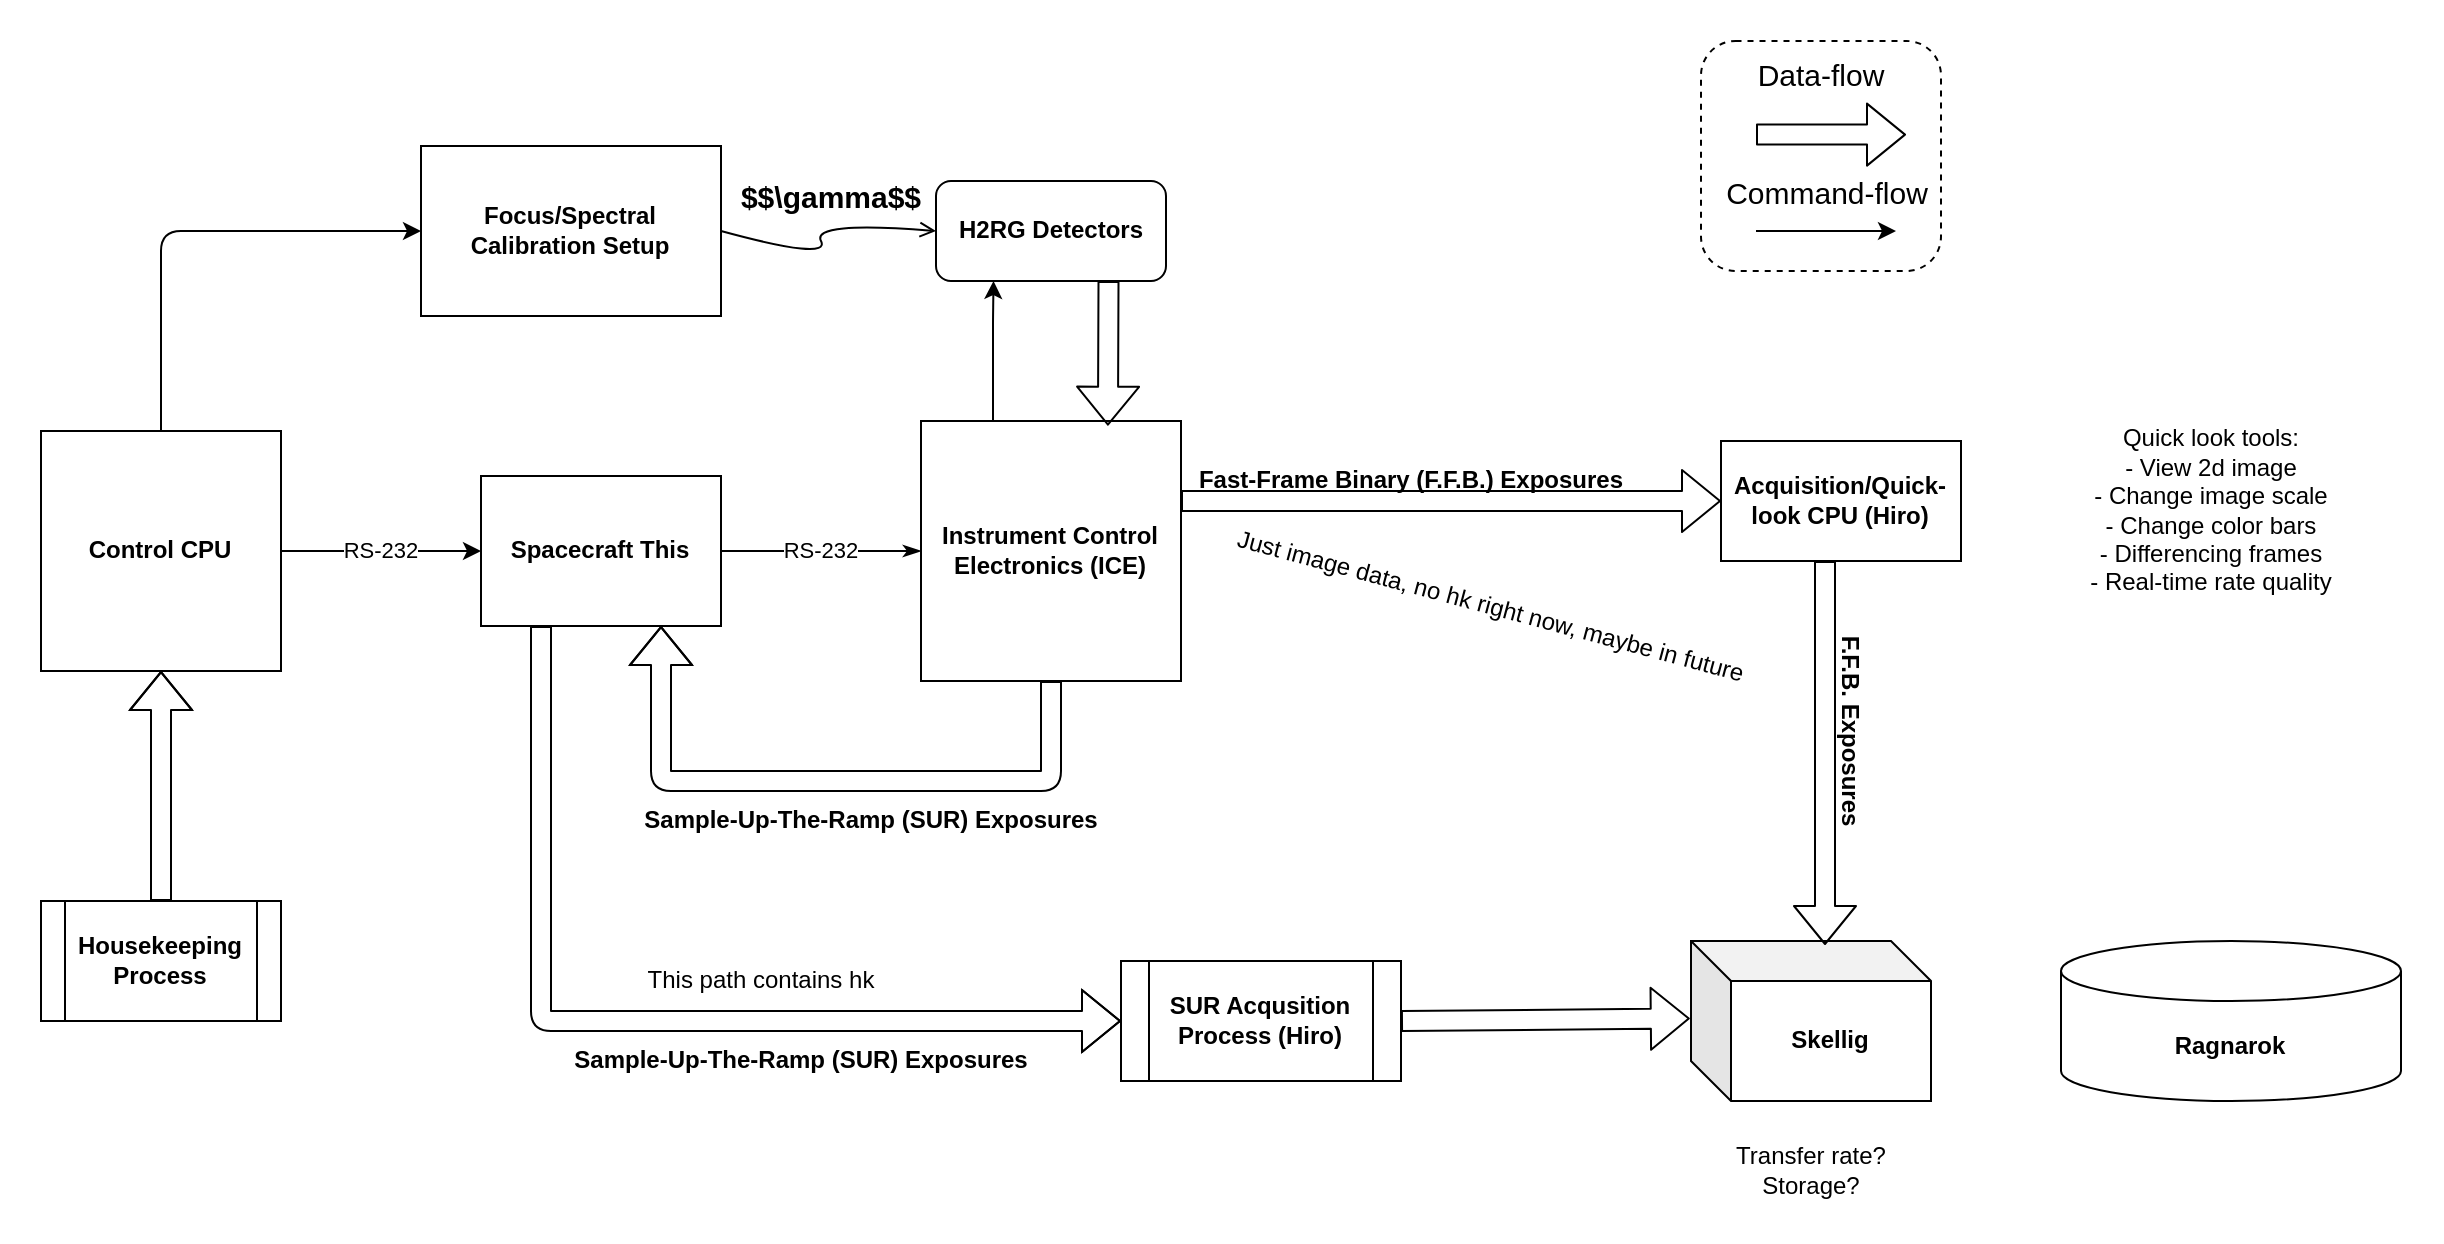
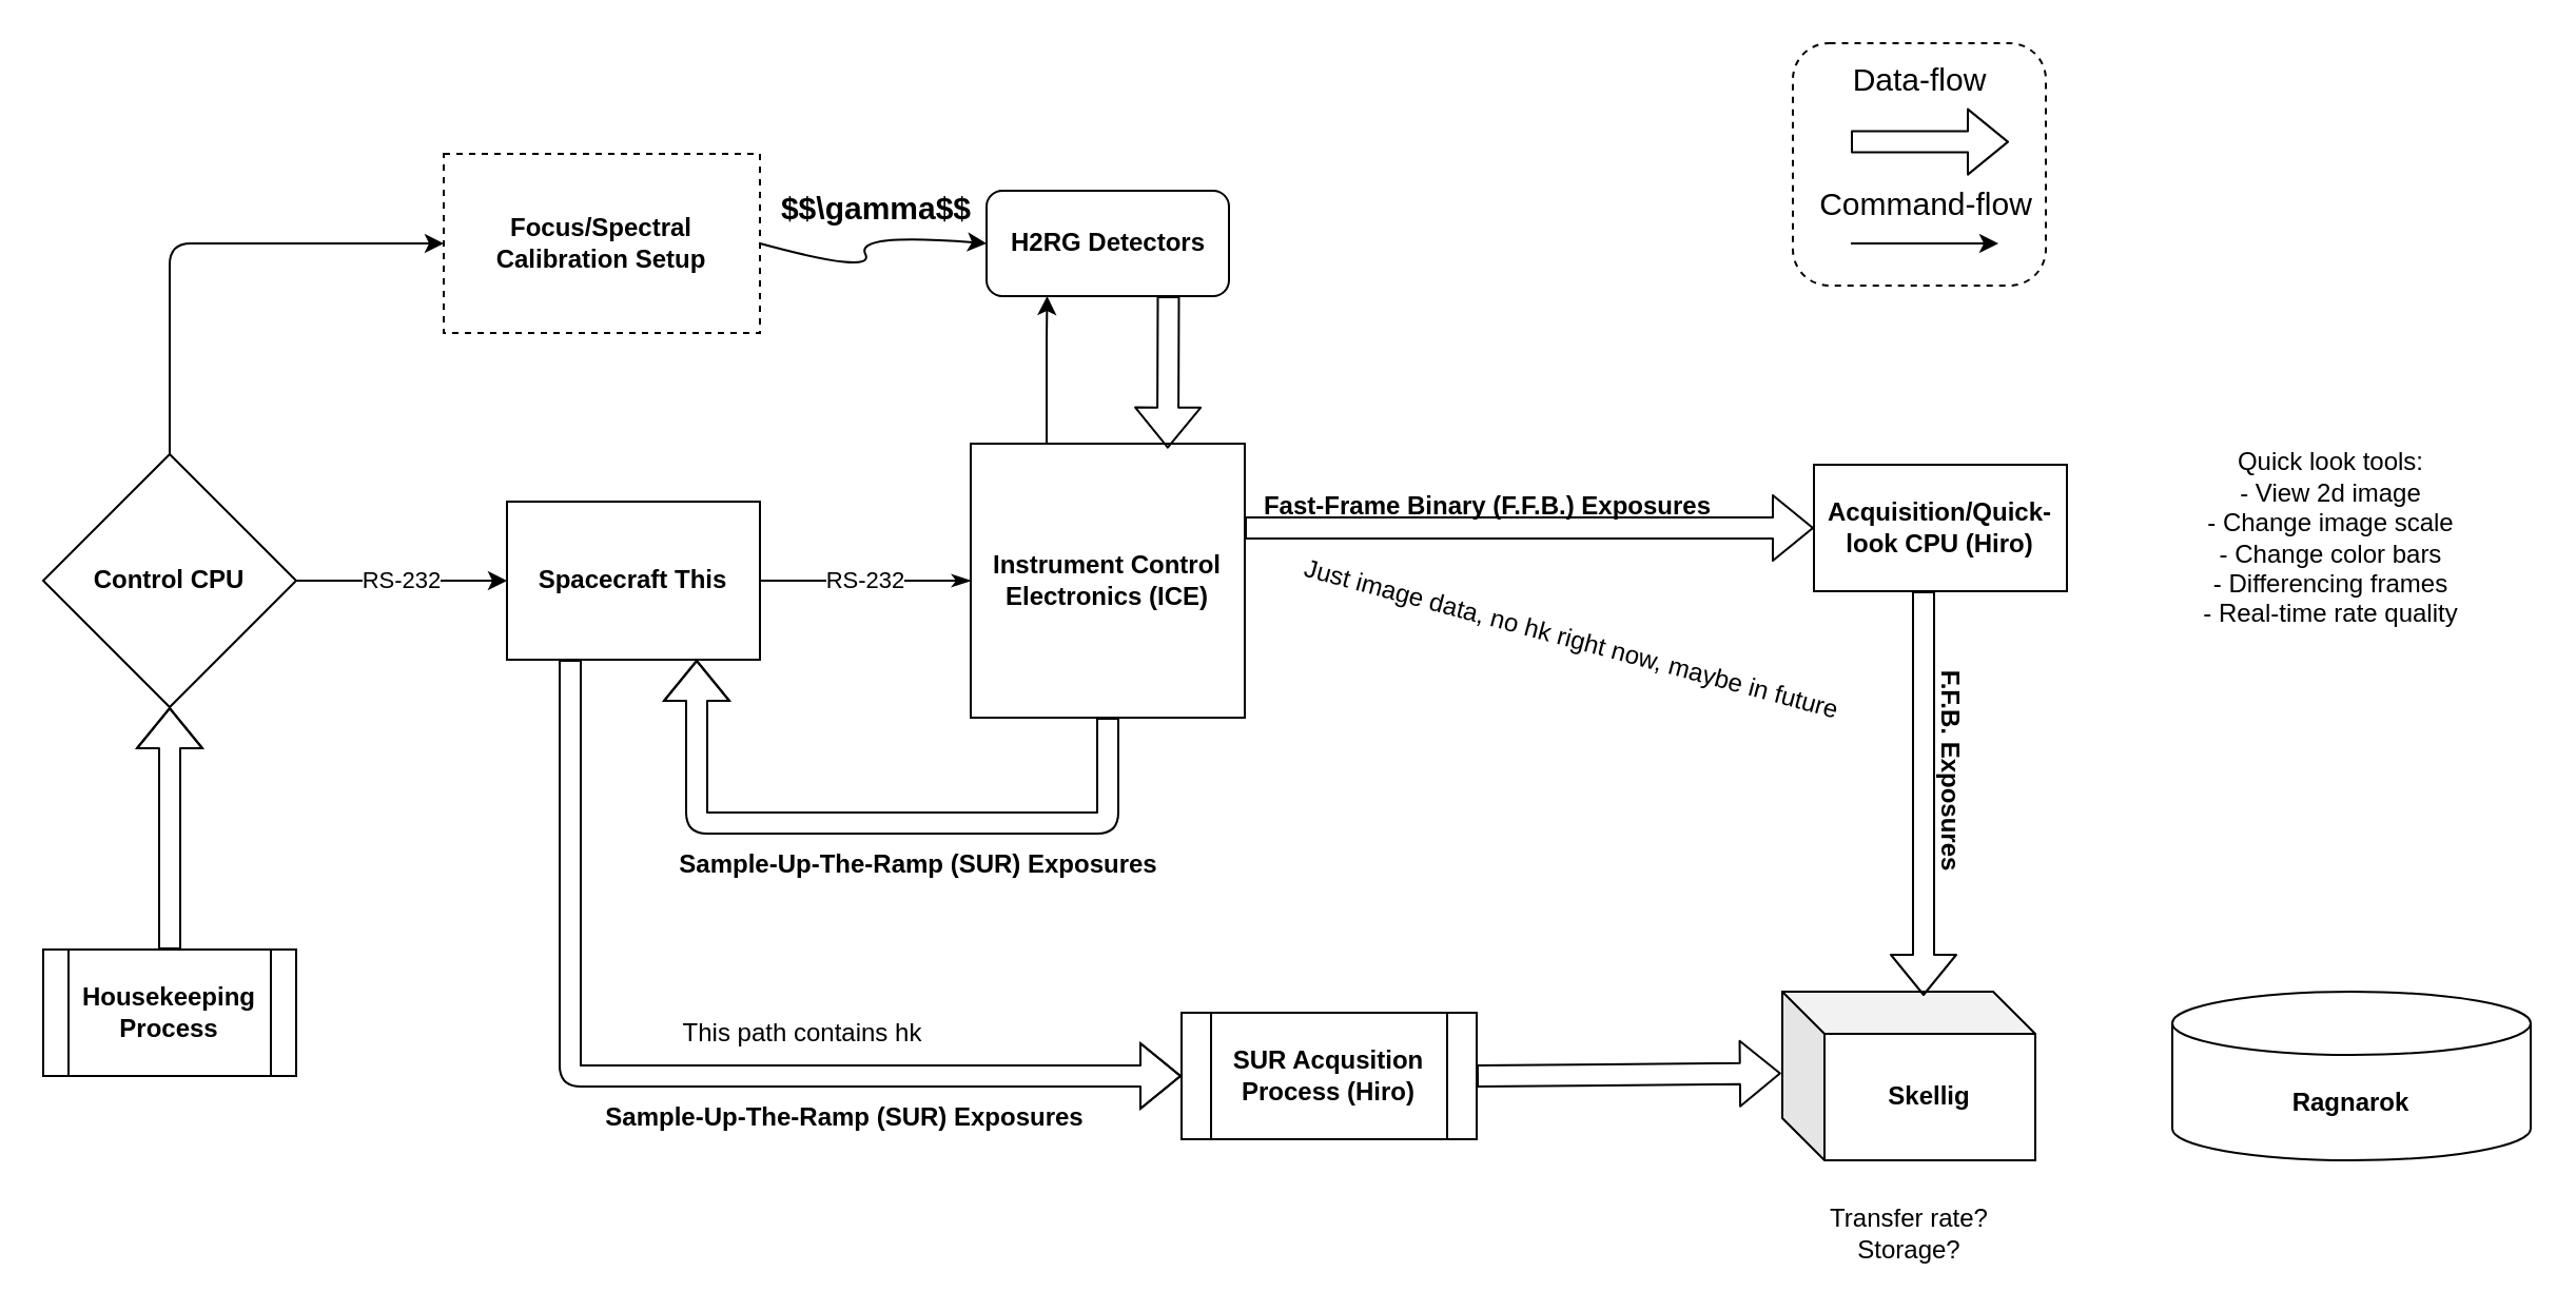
  <mxCell id="0" />
  <mxCell id="1" parent="0" />
  <mxCell id="2" value="Instrument Control Electronics (ICE)" style="rounded=0;whiteSpace=wrap;html=1;fontStyle=1" vertex="1" parent="1"><mxGeometry x="460" y="210" width="130" height="130" as="geometry" /></mxCell>
  <mxCell id="3" value="H2RG Detectors" style="whiteSpace=wrap;html=1;fontStyle=1;rounded=1;" vertex="1" parent="1"><mxGeometry x="467.5" y="90" width="115" height="50" as="geometry" /></mxCell>
  <mxCell id="4" value="" style="endArrow=classic;html=1;entryX=0.25;entryY=1;entryDx=0;entryDy=0;" edge="1" parent="1" target="3"><mxGeometry width="50" height="50" relative="1" as="geometry"><mxPoint x="496" y="210" as="sourcePoint" /><mxPoint x="570" y="180" as="targetPoint" /><Array as="points"><mxPoint x="496" y="170" /><mxPoint x="496" y="160" /></Array></mxGeometry></mxCell>
  <mxCell id="5" value="RS-232" style="edgeStyle=orthogonalEdgeStyle;rounded=0;orthogonalLoop=1;jettySize=auto;html=1;entryX=0;entryY=0.5;entryDx=0;entryDy=0;startArrow=none;startFill=0;endArrow=classicThin;endFill=1;" edge="1" parent="1" source="6" target="2"><mxGeometry relative="1" as="geometry" /></mxCell>
  <mxCell id="6" value="Spacecraft This" style="rounded=0;whiteSpace=wrap;html=1;fontStyle=1" vertex="1" parent="1"><mxGeometry x="240" y="237.5" width="120" height="75" as="geometry" /></mxCell>
  <mxCell id="7" value="" style="shape=flexArrow;endArrow=classic;html=1;entryX=0;entryY=0.5;entryDx=0;entryDy=0;" edge="1" parent="1" target="28"><mxGeometry width="50" height="50" relative="1" as="geometry"><mxPoint x="590" y="250" as="sourcePoint" /><mxPoint x="830" y="250" as="targetPoint" /></mxGeometry></mxCell>
  <mxCell id="8" value="Fast-Frame Binary (F.F.B.) Exposures" style="text;html=1;align=center;verticalAlign=middle;resizable=0;points=[];autosize=1;strokeColor=none;fontStyle=1" vertex="1" parent="1"><mxGeometry x="590" y="230" width="230" height="20" as="geometry" /></mxCell>
  <mxCell id="9" value="" style="shape=flexArrow;endArrow=classic;html=1;exitX=0.5;exitY=1;exitDx=0;exitDy=0;entryX=0.75;entryY=1;entryDx=0;entryDy=0;" edge="1" parent="1" source="2" target="6"><mxGeometry width="50" height="50" relative="1" as="geometry"><mxPoint x="530" y="360" as="sourcePoint" /><mxPoint x="530" y="470" as="targetPoint" /><Array as="points"><mxPoint x="525" y="390" /><mxPoint x="330" y="390" /></Array></mxGeometry></mxCell>
- <mxCell id="10" value="Control CPU" style="whiteSpace=wrap;html=1;aspect=fixed;fontStyle=1" vertex="1" parent="1"><mxGeometry x="20" y="215" width="120" height="120" as="geometry" /></mxCell>
+ <mxCell id="10" value="Control CPU" style="rhombus;whiteSpace=wrap;html=1;aspect=fixed;fontStyle=1;" vertex="1" parent="1"><mxGeometry x="20" y="215" width="120" height="120" as="geometry" /></mxCell>
  <mxCell id="11" value="RS-232" style="endArrow=classic;html=1;exitX=1;exitY=0.5;exitDx=0;exitDy=0;entryX=0;entryY=0.5;entryDx=0;entryDy=0;" edge="1" parent="1" source="10" target="6"><mxGeometry width="50" height="50" relative="1" as="geometry"><mxPoint x="130" y="280" as="sourcePoint" /><mxPoint x="180" y="230" as="targetPoint" /></mxGeometry></mxCell>
  <mxCell id="12" value="Skellig" style="shape=cube;whiteSpace=wrap;html=1;boundedLbl=1;backgroundOutline=1;darkOpacity=0.05;darkOpacity2=0.1;fontStyle=1" vertex="1" parent="1"><mxGeometry x="845" y="470" width="120" height="80" as="geometry" /></mxCell>
  <mxCell id="13" value="SUR Acqusition Process (Hiro)" style="shape=process;whiteSpace=wrap;html=1;backgroundOutline=1;fontStyle=1" vertex="1" parent="1"><mxGeometry x="560" y="480" width="140" height="60" as="geometry" /></mxCell>
  <mxCell id="14" value="" style="shape=flexArrow;endArrow=classic;html=1;exitX=0.25;exitY=1;exitDx=0;exitDy=0;entryX=0;entryY=0.5;entryDx=0;entryDy=0;" edge="1" parent="1" source="6" target="13"><mxGeometry width="50" height="50" relative="1" as="geometry"><mxPoint x="200" y="480" as="sourcePoint" /><mxPoint x="250" y="430" as="targetPoint" /><Array as="points"><mxPoint x="270" y="510" /></Array></mxGeometry></mxCell>
  <mxCell id="15" value="" style="shape=flexArrow;endArrow=classic;html=1;exitX=1;exitY=0.5;exitDx=0;exitDy=0;entryX=-0.005;entryY=0.484;entryDx=0;entryDy=0;entryPerimeter=0;" edge="1" parent="1" source="13" target="12"><mxGeometry width="50" height="50" relative="1" as="geometry"><mxPoint x="730" y="530" as="sourcePoint" /><mxPoint x="780" y="480" as="targetPoint" /></mxGeometry></mxCell>
  <mxCell id="16" value="" style="shape=flexArrow;endArrow=classic;html=1;" edge="1" parent="1"><mxGeometry width="50" height="50" relative="1" as="geometry"><mxPoint x="912" y="280" as="sourcePoint" /><mxPoint x="912" y="472" as="targetPoint" /></mxGeometry></mxCell>
  <mxCell id="17" value="F.F.B. Exposures" style="text;html=1;align=center;verticalAlign=middle;resizable=0;points=[];autosize=1;strokeColor=none;fontStyle=1;rotation=90;" vertex="1" parent="1"><mxGeometry x="870" y="355" width="110" height="20" as="geometry" /></mxCell>
  <mxCell id="18" value="Housekeeping Process" style="shape=process;whiteSpace=wrap;html=1;backgroundOutline=1;fontStyle=1" vertex="1" parent="1"><mxGeometry x="20" y="450" width="120" height="60" as="geometry" /></mxCell>
  <mxCell id="19" value="" style="shape=flexArrow;endArrow=classic;html=1;exitX=0.5;exitY=0;exitDx=0;exitDy=0;entryX=0.5;entryY=1;entryDx=0;entryDy=0;" edge="1" parent="1" source="18" target="10"><mxGeometry width="50" height="50" relative="1" as="geometry"><mxPoint x="240" y="120" as="sourcePoint" /><mxPoint x="80" y="330" as="targetPoint" /><Array as="points"><mxPoint x="80" y="120" /></Array></mxGeometry></mxCell>
  <mxCell id="20" value="" style="shape=flexArrow;endArrow=classic;html=1;exitX=0.75;exitY=1;exitDx=0;exitDy=0;entryX=0.719;entryY=0.018;entryDx=0;entryDy=0;entryPerimeter=0;" edge="1" parent="1" source="3" target="2"><mxGeometry width="50" height="50" relative="1" as="geometry"><mxPoint x="380" y="250" as="sourcePoint" /><mxPoint x="430" y="200" as="targetPoint" /></mxGeometry></mxCell>
  <mxCell id="21" value="Ragnarok" style="shape=cylinder3;whiteSpace=wrap;html=1;boundedLbl=1;backgroundOutline=1;size=15;fontStyle=1" vertex="1" parent="1"><mxGeometry x="1030" y="470" width="170" height="80" as="geometry" /></mxCell>
  <mxCell id="22" value="Sample-Up-The-Ramp (SUR) Exposures" style="text;html=1;align=center;verticalAlign=middle;resizable=0;points=[];autosize=1;strokeColor=none;fontStyle=1" vertex="1" parent="1"><mxGeometry x="280" y="520" width="240" height="20" as="geometry" /></mxCell>
  <mxCell id="23" value="Sample-Up-The-Ramp (SUR) Exposures" style="text;html=1;align=center;verticalAlign=middle;resizable=0;points=[];autosize=1;strokeColor=none;fontStyle=1" vertex="1" parent="1"><mxGeometry x="315" y="400" width="240" height="20" as="geometry" /></mxCell>
  <mxCell id="24" value="Quick look tools:&lt;br&gt;- View 2d image&lt;br&gt;- Change image scale&lt;br&gt;- Change color bars&lt;br&gt;- Differencing frames&lt;br&gt;- Real-time rate quality" style="text;html=1;align=center;verticalAlign=middle;resizable=0;points=[];autosize=1;strokeColor=none;" vertex="1" parent="1"><mxGeometry x="1035" y="210" width="140" height="90" as="geometry" /></mxCell>
  <mxCell id="25" value="Just image data, no hk right now, maybe in future" style="text;html=1;align=center;verticalAlign=middle;resizable=0;points=[];autosize=1;strokeColor=none;rotation=15;" vertex="1" parent="1"><mxGeometry x="605" y="292.5" width="280" height="20" as="geometry" /></mxCell>
  <mxCell id="26" value="This path contains hk" style="text;html=1;align=center;verticalAlign=middle;resizable=0;points=[];autosize=1;strokeColor=none;" vertex="1" parent="1"><mxGeometry x="315" y="480" width="130" height="20" as="geometry" /></mxCell>
  <mxCell id="27" value="Transfer rate?&lt;br&gt;Storage?" style="text;html=1;align=center;verticalAlign=middle;resizable=0;points=[];autosize=1;strokeColor=none;" vertex="1" parent="1"><mxGeometry x="860" y="570" width="90" height="30" as="geometry" /></mxCell>
  <mxCell id="28" value="Acquisition/Quick-look CPU (Hiro)" style="rounded=0;whiteSpace=wrap;html=1;fontStyle=1" vertex="1" parent="1"><mxGeometry x="860" y="220" width="120" height="60" as="geometry" /></mxCell>
- <mxCell id="29" value="Focus/Spectral Calibration Setup" style="rounded=0;whiteSpace=wrap;html=1;fontStyle=1" vertex="1" parent="1"><mxGeometry x="210" y="72.5" width="150" height="85" as="geometry" /></mxCell>
+ <mxCell id="29" value="Focus/Spectral Calibration Setup" style="rounded=0;whiteSpace=wrap;html=1;fontStyle=1;dashed=1;" vertex="1" parent="1"><mxGeometry x="210" y="72.5" width="150" height="85" as="geometry" /></mxCell>
  <mxCell id="30" value="" style="endArrow=classic;html=1;exitX=0.5;exitY=0;exitDx=0;exitDy=0;entryX=0;entryY=0.5;entryDx=0;entryDy=0;" edge="1" parent="1" source="10" target="29"><mxGeometry width="50" height="50" relative="1" as="geometry"><mxPoint x="80" y="208" as="sourcePoint" /><mxPoint x="130" y="157.5" as="targetPoint" /><Array as="points"><mxPoint x="80" y="115" /></Array></mxGeometry></mxCell>
- <mxCell id="31" value="" style="curved=1;endArrow=open;html=1;exitX=1;exitY=0.5;exitDx=0;exitDy=0;entryX=0;entryY=0.5;entryDx=0;entryDy=0;" edge="1" parent="1" source="29" target="3"><mxGeometry width="50" height="50" relative="1" as="geometry"><mxPoint x="390" y="130" as="sourcePoint" /><mxPoint x="440" y="80" as="targetPoint" /><Array as="points"><mxPoint x="415" y="130" /><mxPoint x="405" y="110" /></Array></mxGeometry></mxCell>
+ <mxCell id="31" value="" style="curved=1;endArrow=classic;html=1;exitX=1;exitY=0.5;exitDx=0;exitDy=0;entryX=0;entryY=0.5;entryDx=0;entryDy=0;" edge="1" parent="1" source="29" target="3"><mxGeometry width="50" height="50" relative="1" as="geometry"><mxPoint x="390" y="130" as="sourcePoint" /><mxPoint x="440" y="80" as="targetPoint" /><Array as="points"><mxPoint x="415" y="130" /><mxPoint x="405" y="110" /></Array></mxGeometry></mxCell>
  <mxCell id="32" value="$$\gamma$$" style="text;html=1;align=center;verticalAlign=middle;resizable=0;points=[];autosize=1;strokeColor=none;fontStyle=1;fontSize=15;" vertex="1" parent="1"><mxGeometry x="362.5" y="85" width="105" height="25" as="geometry" /></mxCell>
  <mxCell id="33" value="" style="shape=flexArrow;endArrow=classic;html=1;fontSize=15;" edge="1" parent="1"><mxGeometry width="50" height="50" relative="1" as="geometry"><mxPoint x="877.5" y="66.81" as="sourcePoint" /><mxPoint x="952.5" y="66.81" as="targetPoint" /></mxGeometry></mxCell>
  <mxCell id="34" value="Data-flow" style="text;html=1;align=center;verticalAlign=middle;resizable=0;points=[];autosize=1;strokeColor=none;fontSize=15;" vertex="1" parent="1"><mxGeometry x="872.5" y="24.81" width="75" height="25" as="geometry" /></mxCell>
  <mxCell id="35" value="Command-flow" style="text;html=1;align=center;verticalAlign=middle;resizable=0;points=[];autosize=1;strokeColor=none;fontSize=15;" vertex="1" parent="1"><mxGeometry x="855" y="83" width="115" height="25" as="geometry" /></mxCell>
  <mxCell id="36" value="" style="endArrow=classic;html=1;fontSize=15;" edge="1" parent="1"><mxGeometry width="50" height="50" relative="1" as="geometry"><mxPoint x="877.5" y="115" as="sourcePoint" /><mxPoint x="947.5" y="115" as="targetPoint" /></mxGeometry></mxCell>
  <mxCell id="37" value="" style="rounded=1;whiteSpace=wrap;html=1;fontSize=15;dashed=1;fillColor=none;" vertex="1" parent="1"><mxGeometry x="850" y="20" width="120" height="115" as="geometry" /></mxCell>
